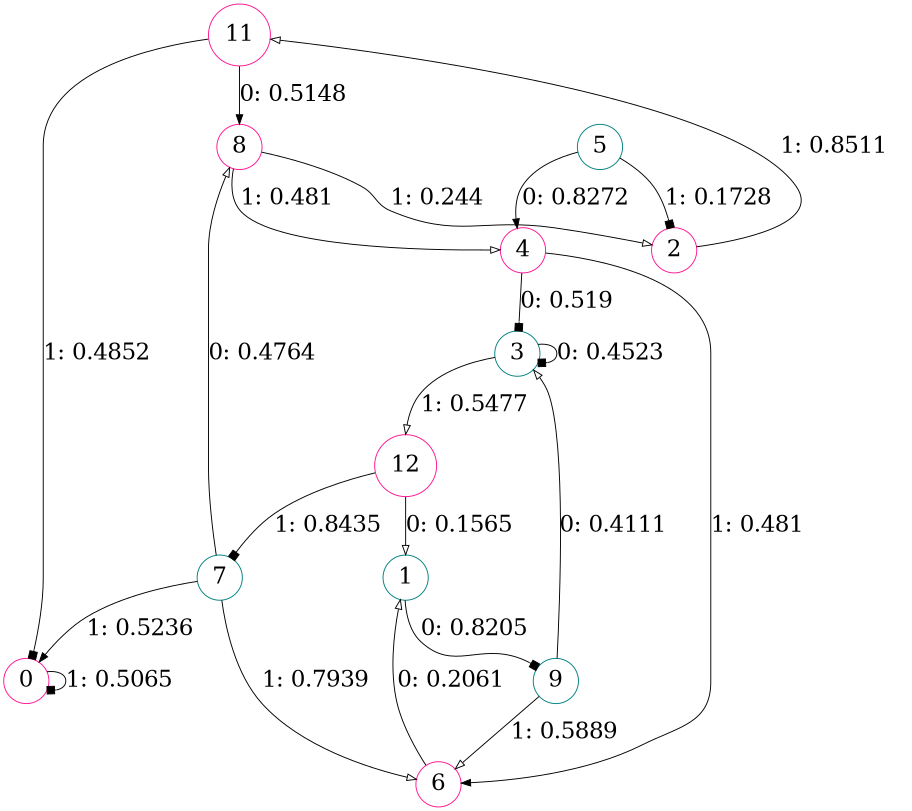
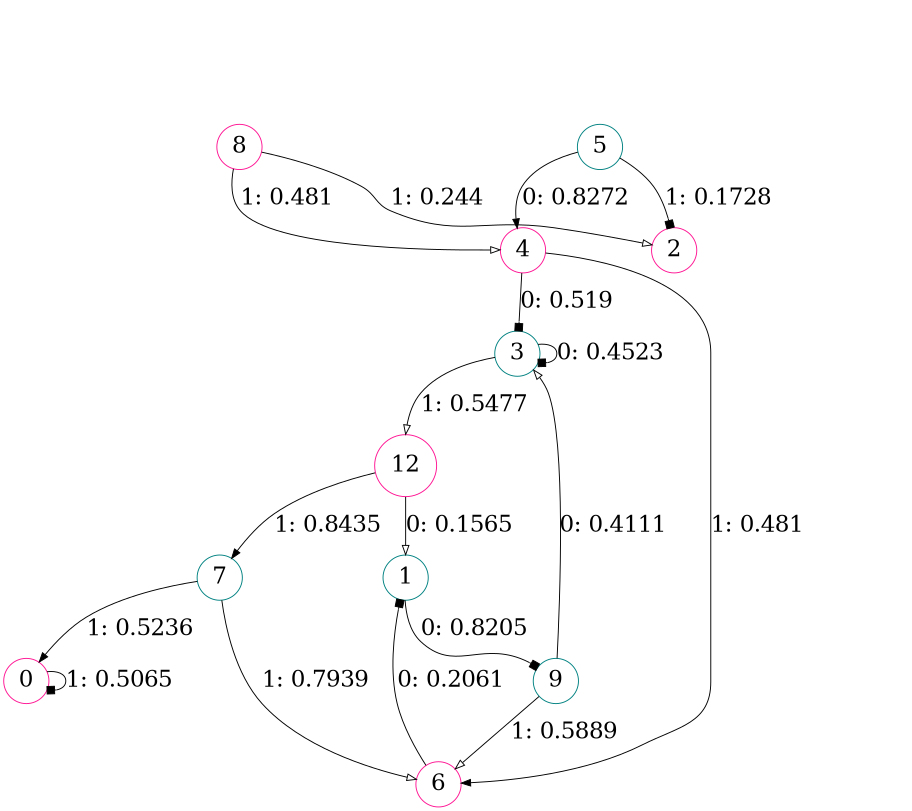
  digraph {
    node [color=deeppink fontsize=24 shape=circle]
    edge [arrowhead=onormal fontsize=24]
    0
    5 [color=teal]
    2
    4
-   11
    3 [color=teal]
    6
    1 [color=teal]
    9 [color=teal]
    12
    8
    7 [color=teal]
    0 -> 0 [arrowhead=box label="1: 0.5065   "]
    5 -> 2 [arrowhead=box label="1: 0.1728   "]
    5 -> 4 [arrowhead=normal label="0: 0.8272   "]
-   2 -> 11 [label="1: 0.8511   "]
    4 -> 3 [arrowhead=box label="0: 0.519    "]
    4 -> 6 [arrowhead=normal label="1: 0.481    "]
-   11 -> 0 [arrowhead=box label="1: 0.4852   "]
-   11 -> 8 [arrowhead=normal label="0: 0.5148   "]
    3 -> 3 [arrowhead=box label="0: 0.4523   "]
    3 -> 12 [label="1: 0.5477   "]
-   6 -> 1 [label="0: 0.2061   "]
+   6 -> 1 [arrowhead=box label="0: 0.2061   "]
    1 -> 9 [arrowhead=box label="0: 0.8205   "]
    9 -> 3 [label="0: 0.4111   "]
    9 -> 6 [label="1: 0.5889   "]
    12 -> 1 [label="0: 0.1565   "]
-   12 -> 7 [arrowhead=box label="1: 0.8435   "]
+   12 -> 7 [arrowhead=normal label="1: 0.8435   "]
    8 -> 2 [label="1: 0.244    "]
    8 -> 4 [label="1: 0.481    "]
    7 -> 0 [arrowhead=normal label="1: 0.5236   "]
    7 -> 6 [label="1: 0.7939   "]
-   7 -> 8 [label="0: 0.4764   "]
  }
